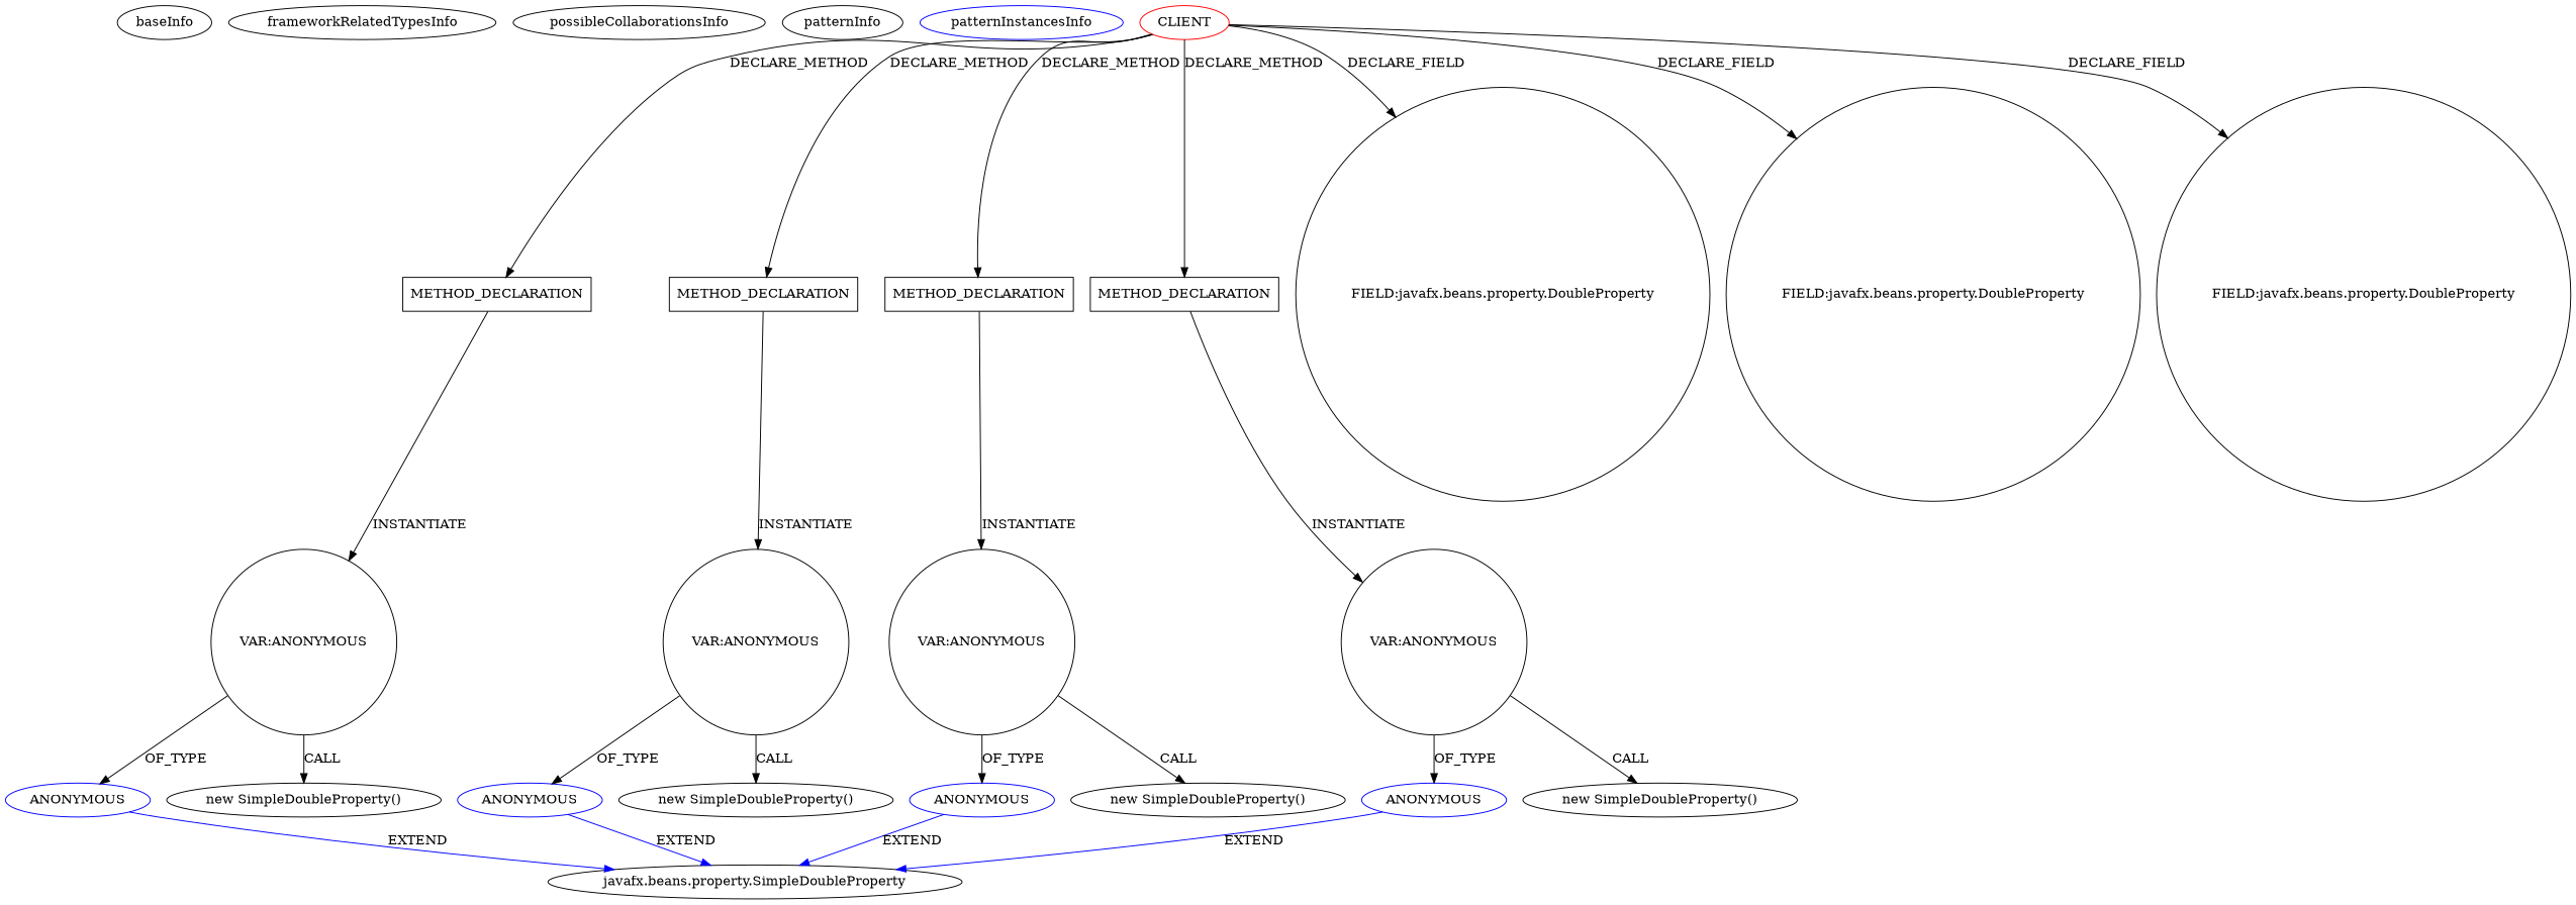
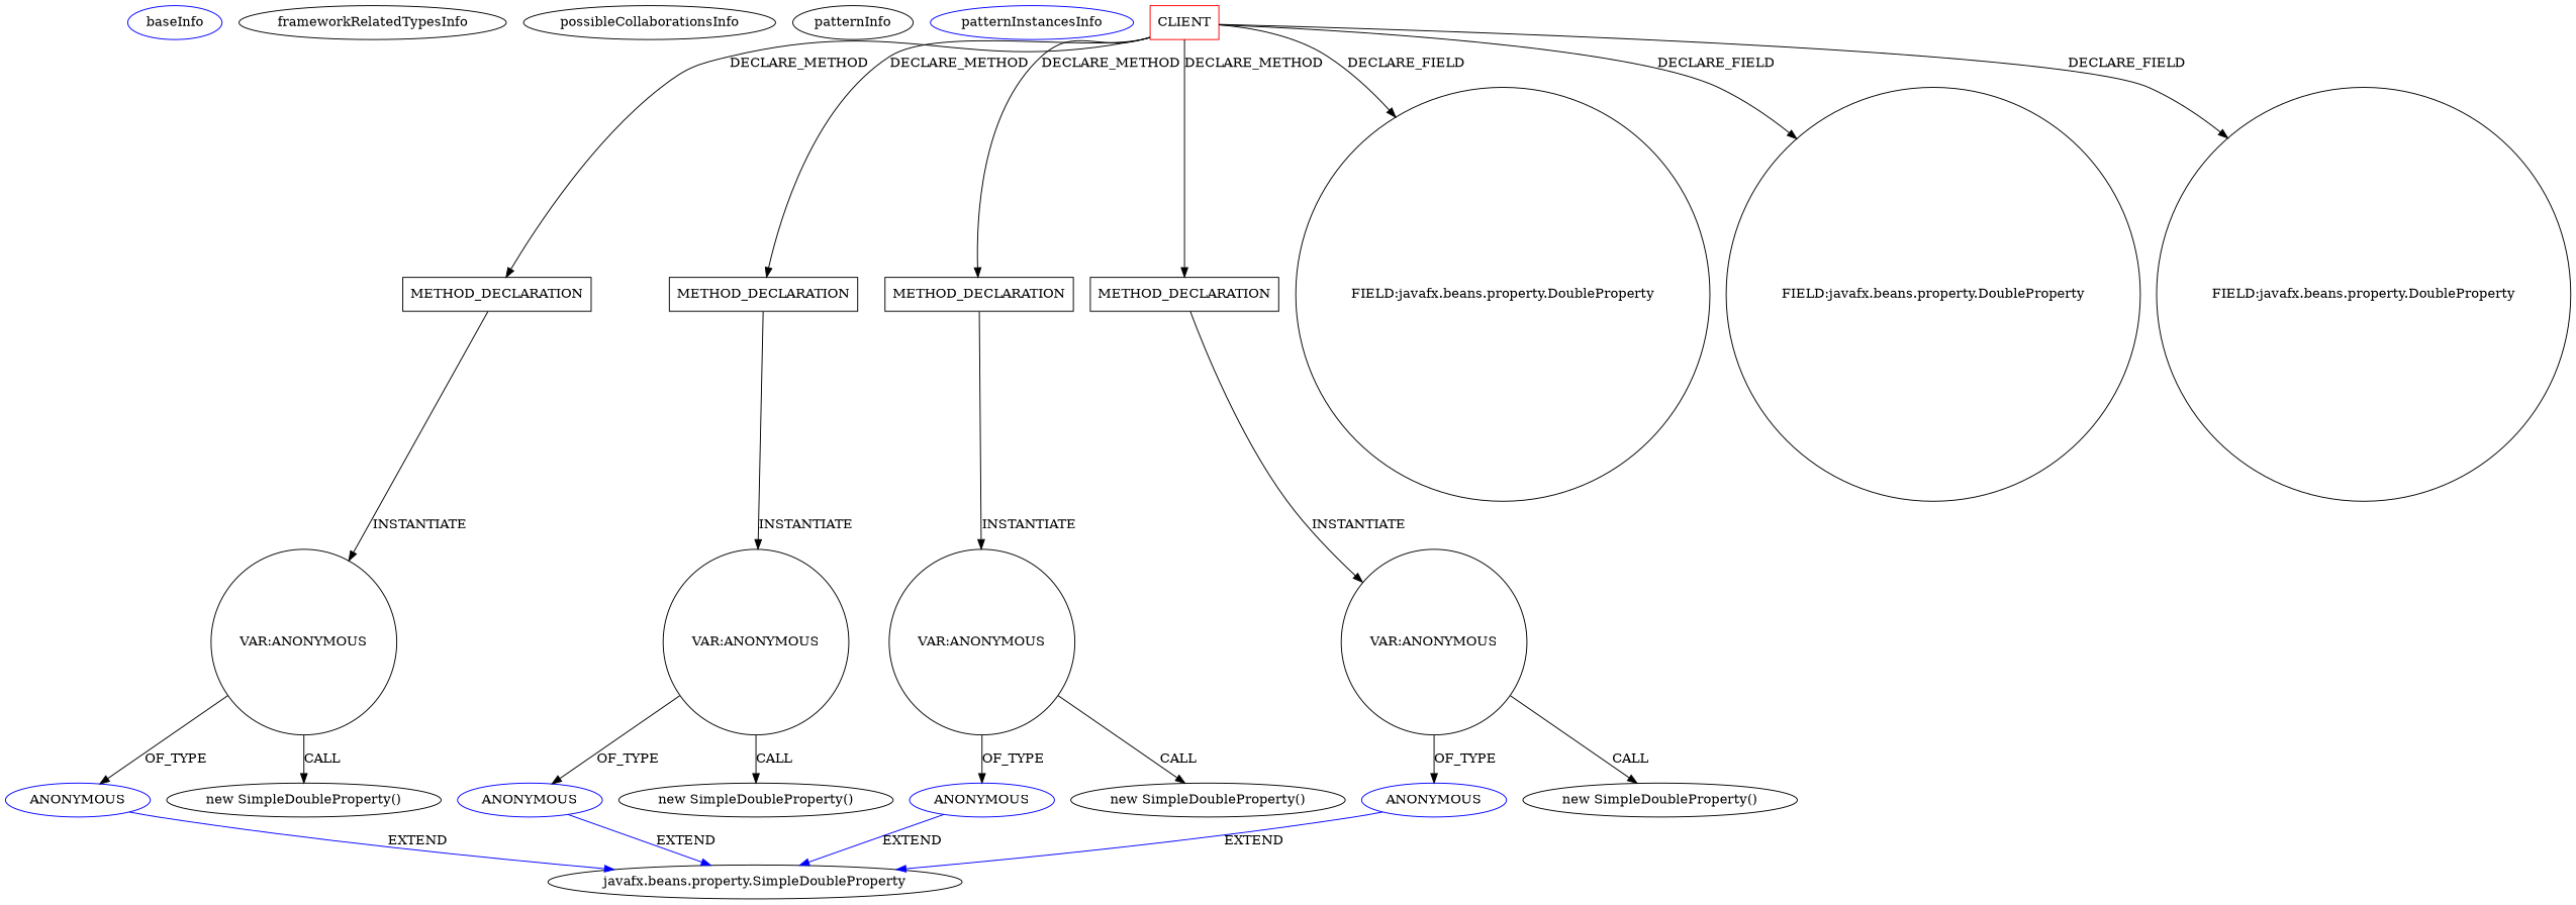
  digraph {
    node [isFrameworkType=false]
-   baseInfo [category=pattern graphId=2377 isAnonymous=false possibleRelation=false isFrameworkType=""]
+   baseInfo [category=pattern graphId=2377 isAnonymous=false possibleRelation=false color=blue isFrameworkType=""]
    frameworkRelatedTypesInfo [isFrameworkType=""]
    possibleCollaborationsInfo [isFrameworkType=""]
    patternInfo [frequency=2.0 patternRootClient=0 isFrameworkType=""]
    patternInstancesInfo [0="Jojal-RadialMenu~/Jojal-RadialMenu/RadialMenu-master/src/main/java/fr/jojal/widget/radial/menu/RadialMenu.java~RadialMenu~698" 1="Jojal-RadialMenu~/Jojal-RadialMenu/RadialMenu-master/src/main/java/fr/jojal/widget/radial/item/RadialItem.java~RadialItem~690" color=blue isFrameworkType=""]
    n6 [label="javafx.beans.property.SimpleDoubleProperty" vertexType=FRAMEWORK_CLASS_TYPE]
    n7 [color=blue label=ANONYMOUS vertexType=REFERENCE_ANONYMOUS_DECLARATION]
    n8 [color=blue label=ANONYMOUS vertexType=REFERENCE_ANONYMOUS_DECLARATION]
    n9 [color=blue label=ANONYMOUS vertexType=REFERENCE_ANONYMOUS_DECLARATION]
    n10 [color=blue label=ANONYMOUS vertexType=REFERENCE_ANONYMOUS_DECLARATION]
    n11 [label="VAR:ANONYMOUS" shape=circle vertexType=VARIABLE_EXPRESION]
    n12 [label="new SimpleDoubleProperty()" vertexType=CONSTRUCTOR_CALL]
    n13 [label="VAR:ANONYMOUS" shape=circle vertexType=VARIABLE_EXPRESION]
    n14 [label="new SimpleDoubleProperty()" vertexType=CONSTRUCTOR_CALL]
    n15 [label="VAR:ANONYMOUS" shape=circle vertexType=VARIABLE_EXPRESION]
    n16 [label="new SimpleDoubleProperty()" vertexType=CONSTRUCTOR_CALL]
    n17 [label="VAR:ANONYMOUS" shape=circle vertexType=VARIABLE_EXPRESION]
    n18 [label="new SimpleDoubleProperty()" vertexType=CONSTRUCTOR_CALL]
    n19 [label=METHOD_DECLARATION shape=box vertexType=CLIENT_METHOD_DECLARATION]
-   n20 [color=red label=CLIENT vertexType=ROOT_CLIENT_CLASS_DECLARATION]
+   n20 [color=red label=CLIENT vertexType=ROOT_CLIENT_CLASS_DECLARATION shape=box]
    n21 [label=METHOD_DECLARATION shape=box vertexType=CLIENT_METHOD_DECLARATION]
    n22 [label=METHOD_DECLARATION shape=box vertexType=CLIENT_METHOD_DECLARATION]
    n23 [label=METHOD_DECLARATION shape=box vertexType=CLIENT_METHOD_DECLARATION]
    n24 [label="FIELD:javafx.beans.property.DoubleProperty" shape=circle vertexType=FIELD_DECLARATION]
    n25 [label="FIELD:javafx.beans.property.DoubleProperty" shape=circle vertexType=FIELD_DECLARATION]
    n26 [label="FIELD:javafx.beans.property.DoubleProperty" shape=circle vertexType=FIELD_DECLARATION]
    n7 -> n6 [color=blue label=EXTEND]
    n8 -> n6 [color=blue label=EXTEND]
    n9 -> n6 [color=blue label=EXTEND]
    n10 -> n6 [color=blue label=EXTEND]
    n11 -> n10 [label=OF_TYPE]
    n11 -> n12 [label=CALL]
    n13 -> n7 [label=OF_TYPE]
    n13 -> n14 [label=CALL]
    n15 -> n8 [label=OF_TYPE]
    n15 -> n16 [label=CALL]
    n17 -> n9 [label=OF_TYPE]
    n17 -> n18 [label=CALL]
    n19 -> n11 [label=INSTANTIATE]
    n20 -> n19 [label=DECLARE_METHOD]
    n20 -> n21 [label=DECLARE_METHOD]
    n20 -> n22 [label=DECLARE_METHOD]
    n20 -> n23 [label=DECLARE_METHOD]
    n20 -> n24 [label=DECLARE_FIELD]
    n20 -> n25 [label=DECLARE_FIELD]
    n20 -> n26 [label=DECLARE_FIELD]
    n21 -> n17 [label=INSTANTIATE]
    n22 -> n15 [label=INSTANTIATE]
    n23 -> n13 [label=INSTANTIATE]
  }
